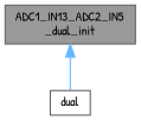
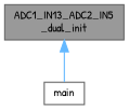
  digraph {
    rankdir=TB
    fontname="Patrick Hand"
    node [fontname="Patrick Hand" fontsize=10 shape=box style=filled]
    n1 [color=gray40 fillcolor=grey60 fontcolor=black height=0.2 label="ADC1_IN13_ADC2_IN5\l_dual_init" width=0.4]
-   n2 [color=grey40 fillcolor=white height=0.2 label=dual width=0.4]
+   n2 [color=grey40 fillcolor=white height=0.2 label=main width=0.4]
    n1 -> n2 [color=steelblue1 dir=back fontname="Patrick Hand" fontsize=10 labelfontname=Helvetica labelfontsize=10 style=solid]
  }
